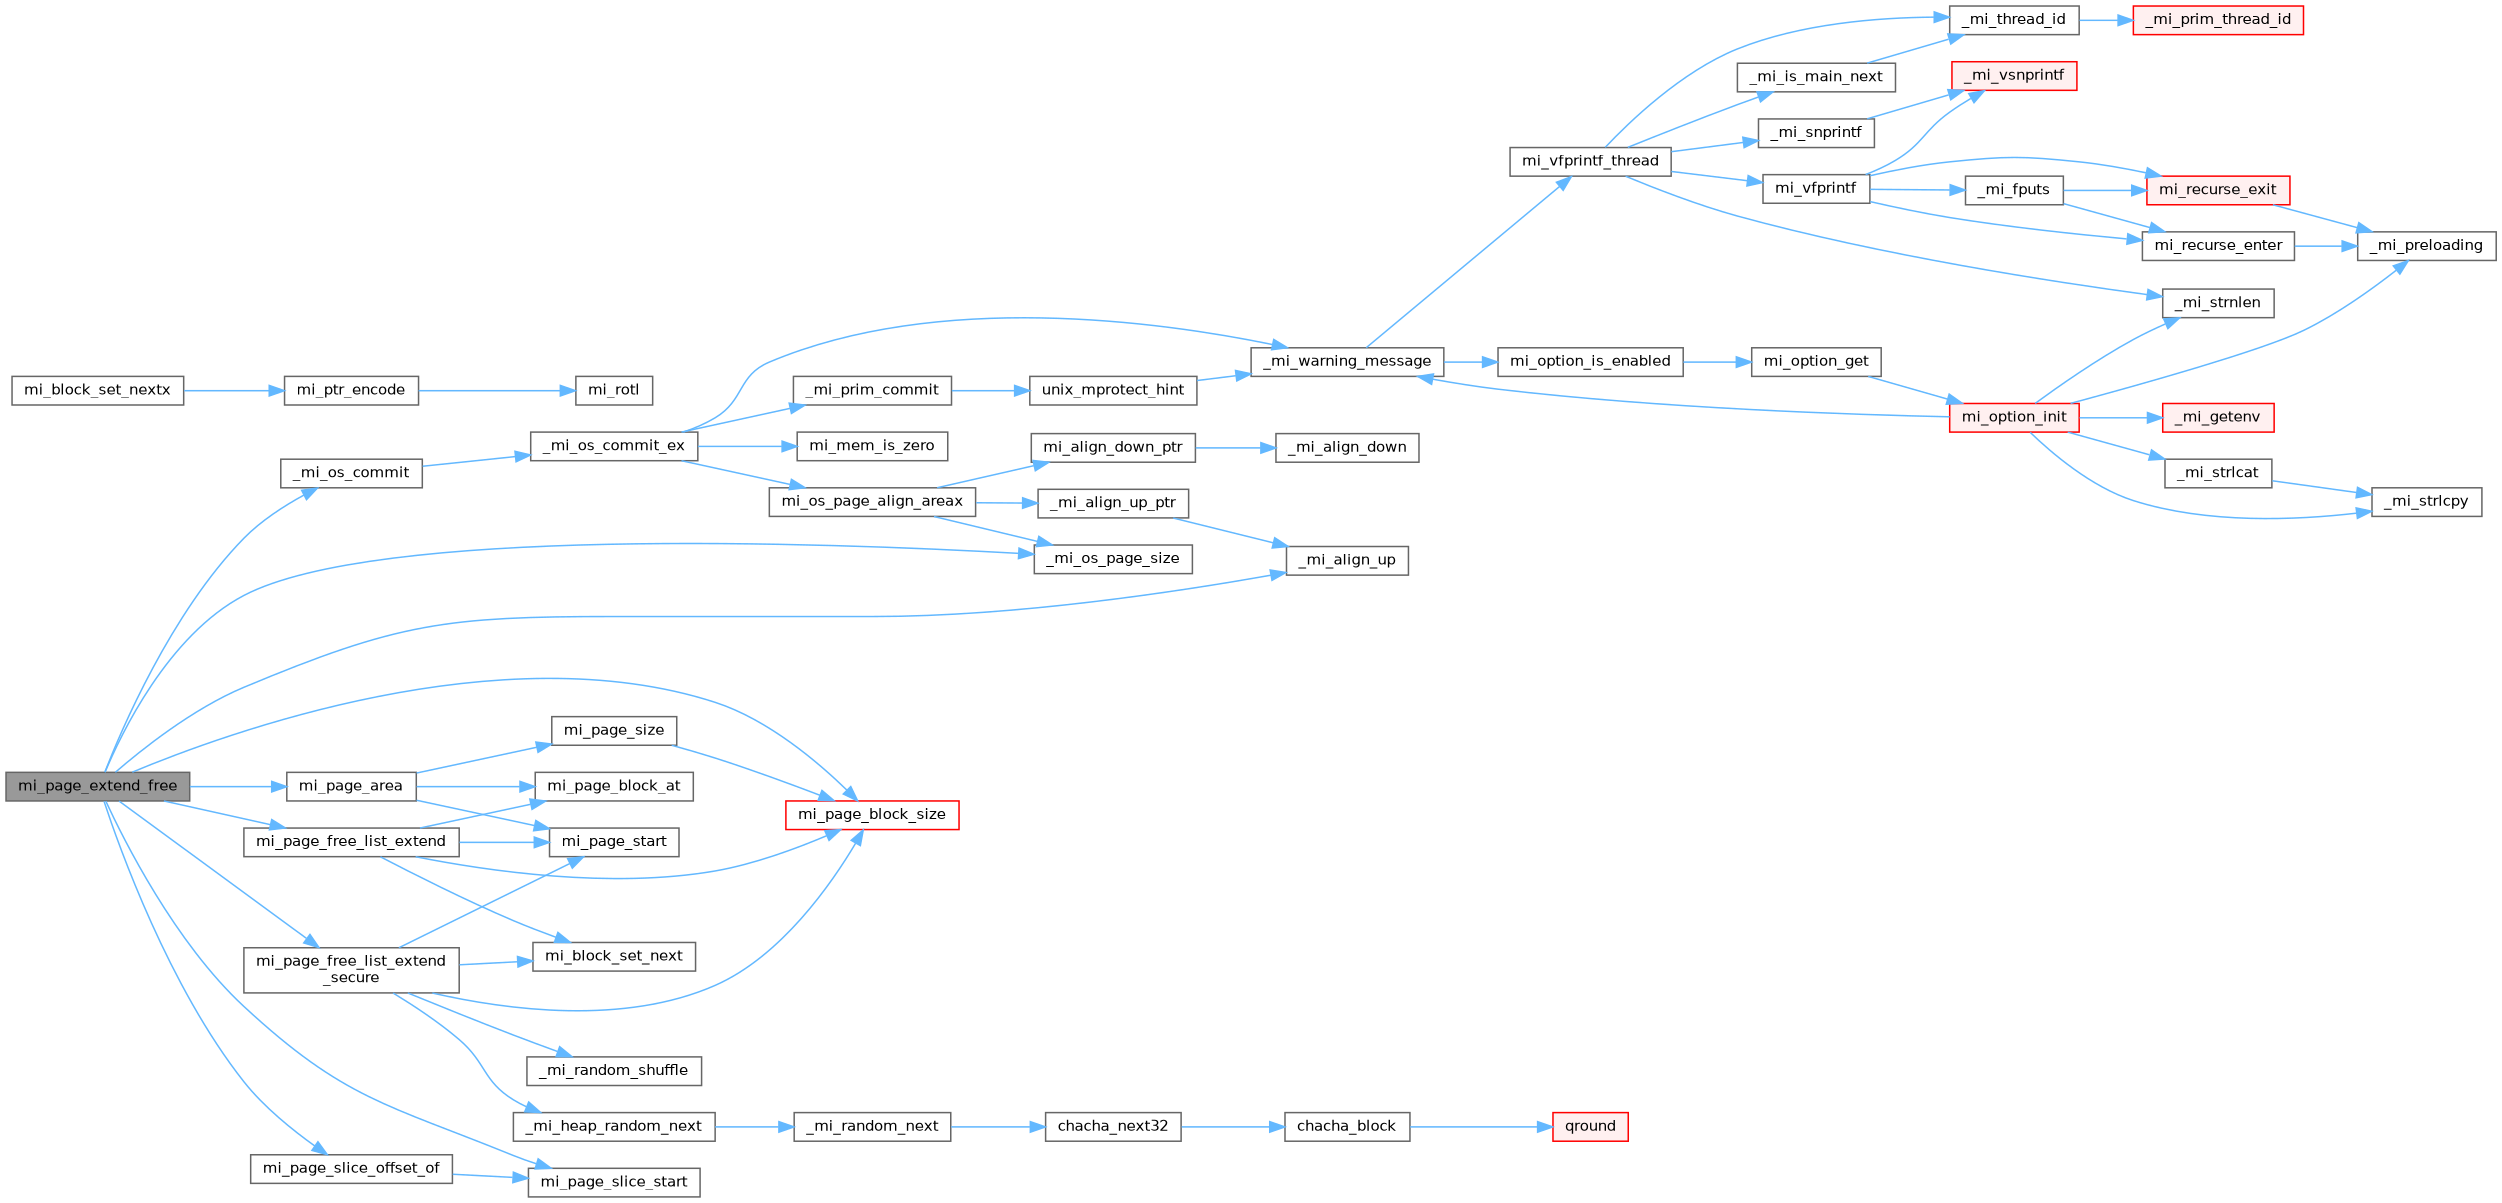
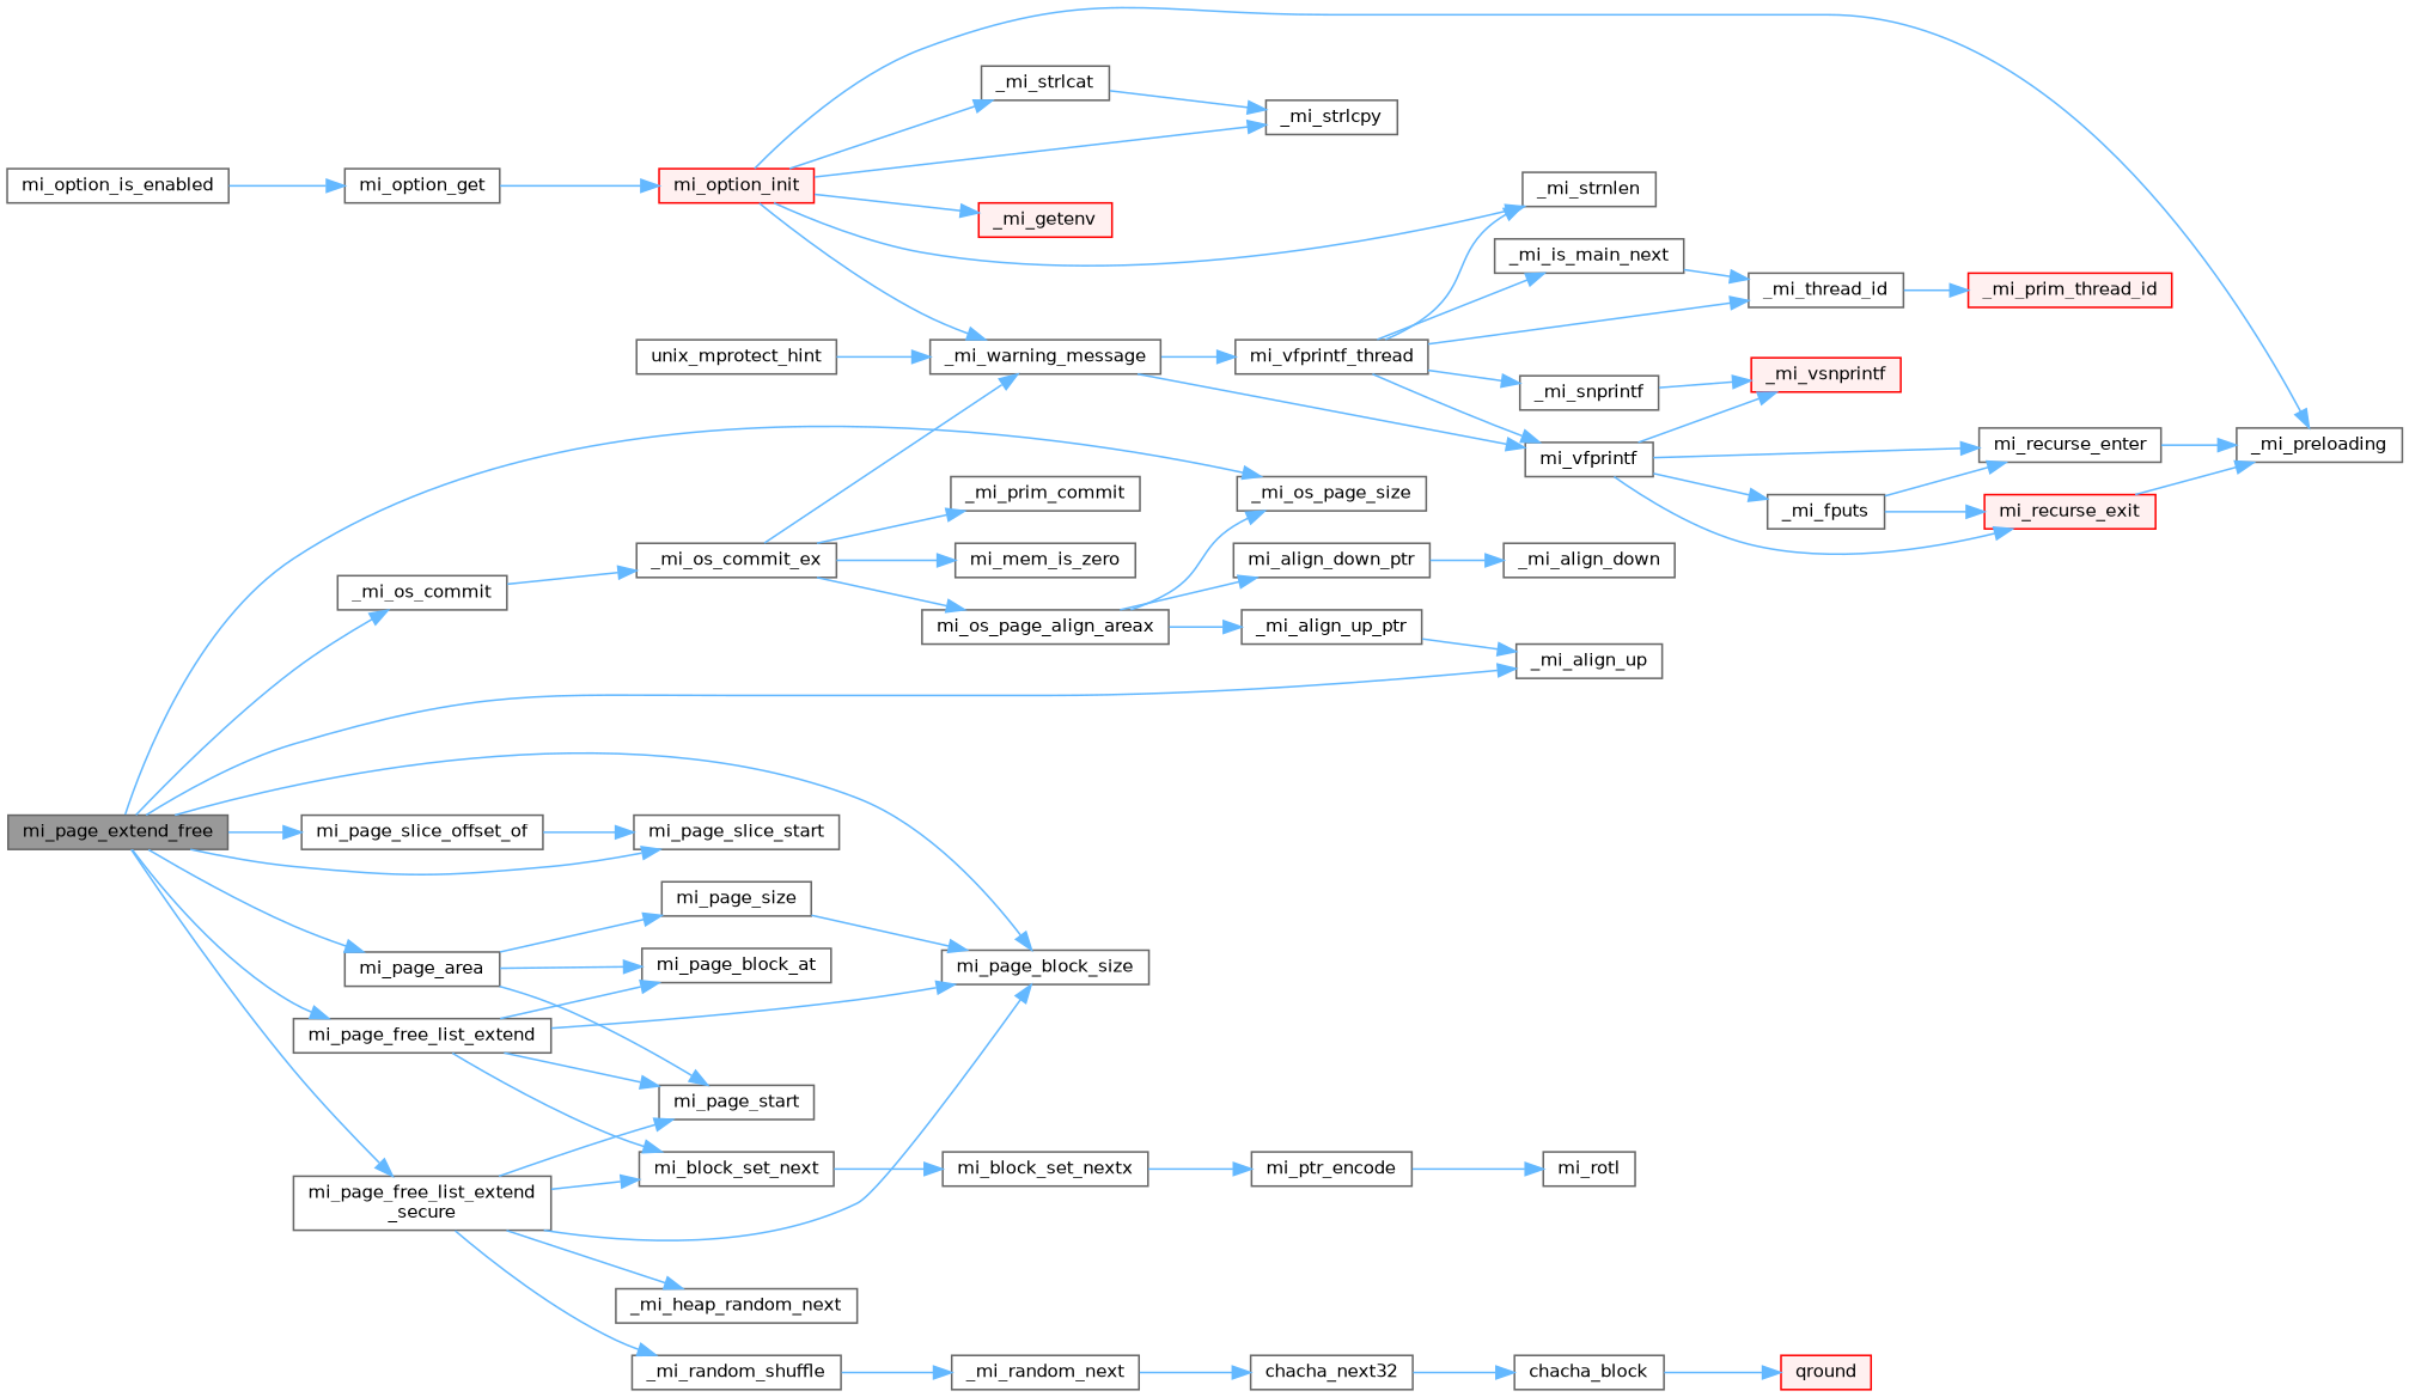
  digraph {
    rankdir=LR
    node [color=grey40 fillcolor=white fontname=Helvetica fontsize=10 shape=box style=filled]
    edge [color=steelblue1 fontname=Helvetica fontsize=10 labelfontname=Helvetica labelfontsize=10 style=solid]
    n1 [color=gray40 fillcolor=grey60 fontcolor=black height=0.2 label=mi_page_extend_free width=0.4]
    n2 [height=0.2 label=_mi_align_up width=0.4]
    n3 [height=0.2 label=_mi_os_commit width=0.4]
    n4 [height=0.2 label=_mi_os_page_size width=0.4]
    n5 [height=0.2 label=mi_page_area width=0.4]
-   n6 [color=red height=0.2 label=mi_page_block_size width=0.4]
+   n6 [height=0.2 label=mi_page_block_size width=0.4]
    n7 [height=0.2 label=mi_page_free_list_extend width=0.4]
    n8 [height=0.2 label="mi_page_free_list_extend\l_secure" width=0.4]
    n9 [height=0.2 label=mi_page_slice_offset_of width=0.4]
    n10 [height=0.2 label=mi_page_slice_start width=0.4]
    n11 [height=0.2 label=_mi_os_commit_ex width=0.4]
    n12 [height=0.2 label=mi_page_size width=0.4]
    n13 [height=0.2 label=mi_page_start width=0.4]
    n14 [height=0.2 label=mi_page_block_at width=0.4]
    n15 [height=0.2 label=mi_block_set_next width=0.4]
    n16 [height=0.2 label=_mi_heap_random_next width=0.4]
    n17 [height=0.2 label=_mi_random_shuffle width=0.4]
    n18 [height=0.2 label=_mi_prim_commit width=0.4]
    n19 [height=0.2 label=_mi_warning_message width=0.4]
    n20 [height=0.2 label=mi_mem_is_zero width=0.4]
    n21 [height=0.2 label=mi_os_page_align_areax width=0.4]
    n22 [height=0.2 label=unix_mprotect_hint width=0.4]
    n23 [height=0.2 label=mi_option_is_enabled width=0.4]
    n24 [height=0.2 label=mi_vfprintf_thread width=0.4]
    n25 [height=0.2 label=_mi_align_up_ptr width=0.4]
    n26 [height=0.2 label=mi_align_down_ptr width=0.4]
    n27 [height=0.2 label=mi_option_get width=0.4]
    n28 [height=0.2 label=_mi_strnlen width=0.4]
    n29 [height=0.2 label=_mi_is_main_next width=0.4]
    n30 [height=0.2 label=_mi_thread_id width=0.4]
    n31 [height=0.2 label=_mi_snprintf width=0.4]
    n32 [height=0.2 label=mi_vfprintf width=0.4]
    n33 [color=red fillcolor="#FFF0F0" height=0.2 label=mi_option_init width=0.4]
    n34 [color=red fillcolor="#FFF0F0" height=0.2 label=_mi_getenv width=0.4]
    n35 [height=0.2 label=_mi_preloading width=0.4]
    n36 [height=0.2 label=_mi_strlcat width=0.4]
    n37 [height=0.2 label=_mi_strlcpy width=0.4]
    n38 [color=red fillcolor="#FFF0F0" height=0.2 label=_mi_prim_thread_id width=0.4]
    n39 [color=red fillcolor="#FFF0F0" height=0.2 label=_mi_vsnprintf width=0.4]
    n40 [height=0.2 label=_mi_fputs width=0.4]
    n41 [height=0.2 label=mi_recurse_enter width=0.4]
    n42 [color=red fillcolor="#FFF0F0" height=0.2 label=mi_recurse_exit width=0.4]
    n43 [height=0.2 label=_mi_align_down width=0.4]
    n44 [height=0.2 label=mi_block_set_nextx width=0.4]
    n45 [height=0.2 label=mi_ptr_encode width=0.4]
    n46 [height=0.2 label=mi_rotl width=0.4]
    n47 [height=0.2 label=_mi_random_next width=0.4]
    n48 [height=0.2 label=chacha_next32 width=0.4]
    n49 [height=0.2 label=chacha_block width=0.4]
    n50 [color=red fillcolor="#FFF0F0" height=0.2 label=qround width=0.4]
    n1 -> n2
    n1 -> n3
    n1 -> n4
    n1 -> n5
    n1 -> n6
    n1 -> n7
    n1 -> n8
    n1 -> n9
    n1 -> n10
    n3 -> n11
    n5 -> n12
    n5 -> n13
    n5 -> n14
    n7 -> n6
    n7 -> n13
    n7 -> n14
    n7 -> n15
    n8 -> n6
    n8 -> n13
    n8 -> n15
    n8 -> n16
    n8 -> n17
    n9 -> n10
    n11 -> n18
    n11 -> n19
    n11 -> n20
    n11 -> n21
    n12 -> n6
-   n16 -> n47
-   n18 -> n22
-   n19 -> n23
+   n15 -> n44
+   n17 -> n47
+   n19 -> n32
    n19 -> n24
    n21 -> n4
    n21 -> n25
    n21 -> n26
    n22 -> n19
    n23 -> n27
    n24 -> n28
    n24 -> n29
    n24 -> n30
    n24 -> n31
    n24 -> n32
    n25 -> n2
    n26 -> n43
    n27 -> n33
    n29 -> n30
    n30 -> n38
    n31 -> n39
    n32 -> n39
    n32 -> n40
    n32 -> n41
    n32 -> n42
    n33 -> n19
    n33 -> n28
    n33 -> n34
    n33 -> n35
    n33 -> n36
    n33 -> n37
    n36 -> n37
    n40 -> n41
    n40 -> n42
    n41 -> n35
    n42 -> n35
    n44 -> n45
    n45 -> n46
    n47 -> n48
    n48 -> n49
    n49 -> n50
  }
